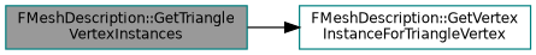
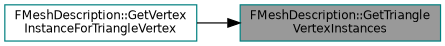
  digraph {
    rankdir=RL
    node [color=teal fontname=Helvetica fontsize=10 shape=box style=filled]
    n1 [fillcolor=grey60 fontcolor=black height=0.2 label="FMeshDescription::GetTriangle\lVertexInstances" width=0.4]
    n2 [fillcolor=white height=0.2 label="FMeshDescription::GetVertex\lInstanceForTriangleVertex" width=0.4]
-   n2 -> n1 [color=black dir=back fontname=Helvetica fontsize=10 labelfontname=Helvetica labelfontsize=10 style=solid]
+   n1 -> n2 [color=black dir=back fontname=Helvetica fontsize=10 labelfontname=Helvetica labelfontsize=10 style=solid]
  }
